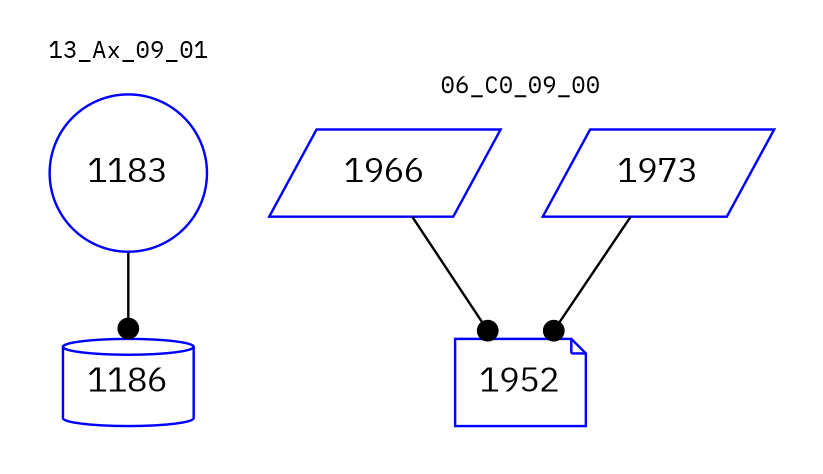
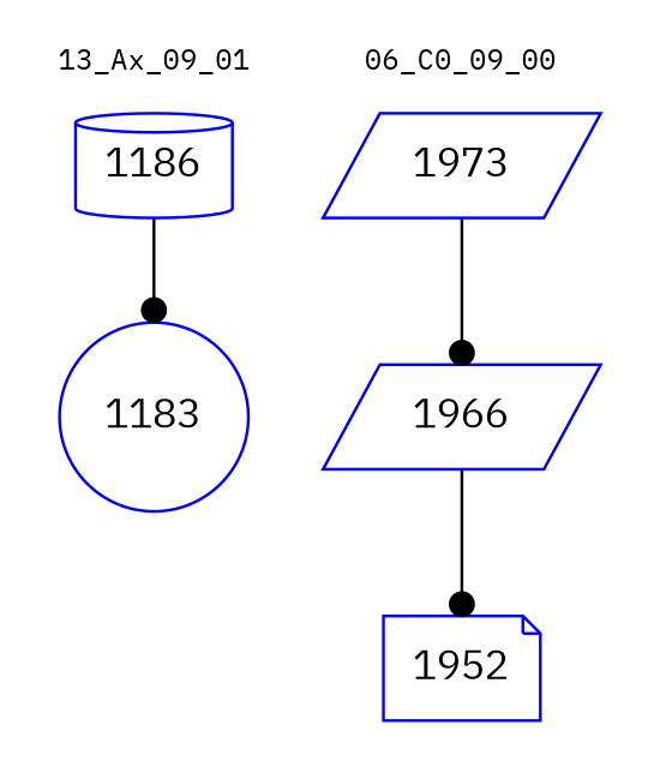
  digraph {
    fontname="IBM Plex Mono"
    node [color=blue fontname="IBM Plex Mono" shape=parallelogram]
    edge [arrowhead=dot color=black fontname="IBM Plex Mono"]
    n1 [label=1186 shape=cylinder]
    n2 [label=1183 shape=circle]
    n3 [label=1973]
    n4 [label=1966]
    n5 [label=1952 shape=note]
    subgraph cluster_1 {
      color=white
      fontsize=10
      label="13_Ax_09_01"
      n1
      n2
    }
    subgraph cluster_2 {
      color=white
      fontsize=10
      label="06_C0_09_00"
      n3
      n4
      n5
    }
-   n2 -> n1
-   n3 -> n5
+   n1 -> n2
+   n3 -> n4
    n4 -> n5
  }
